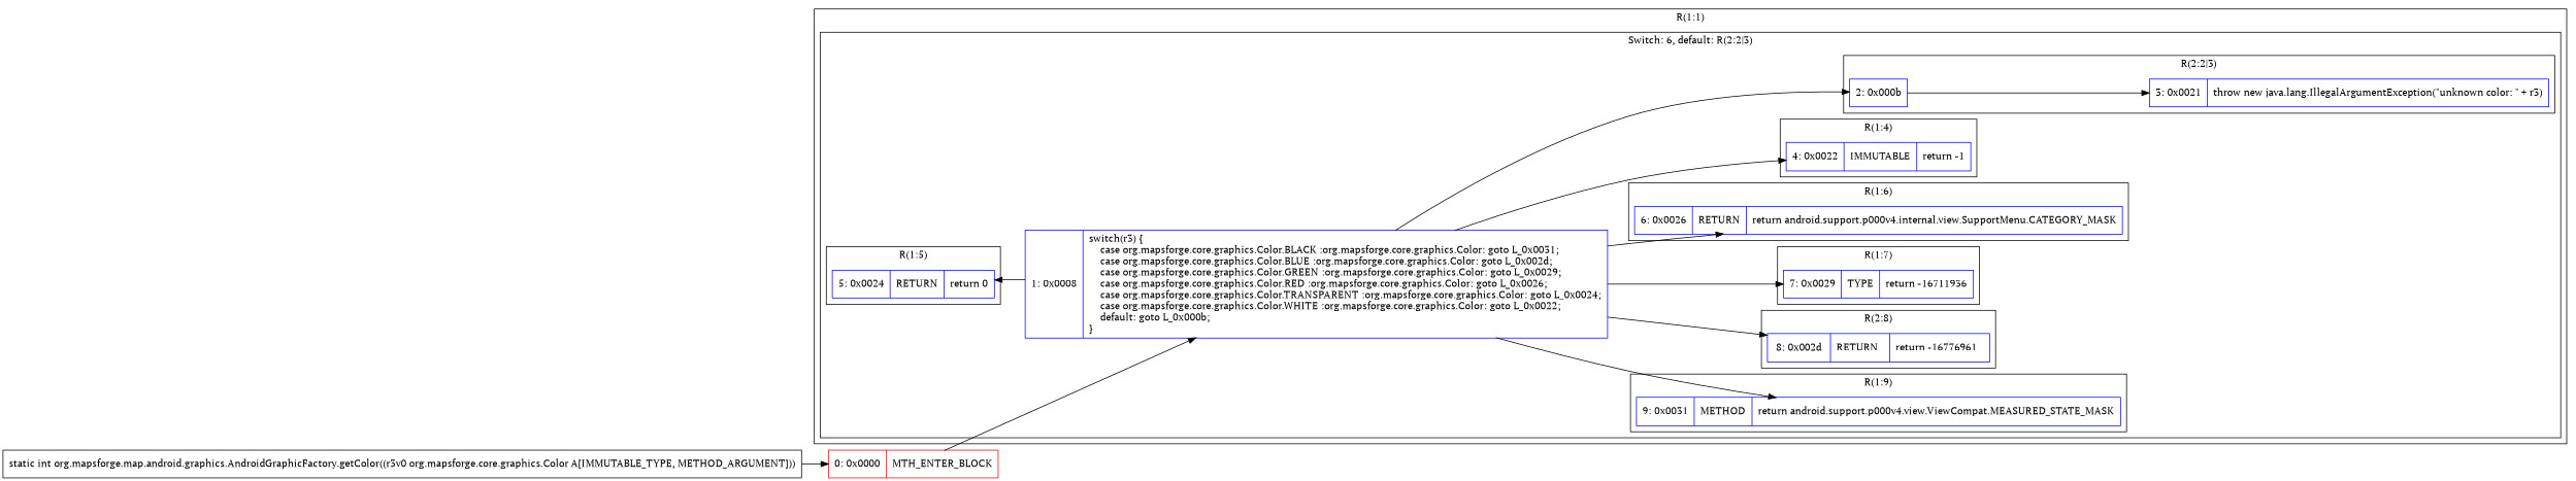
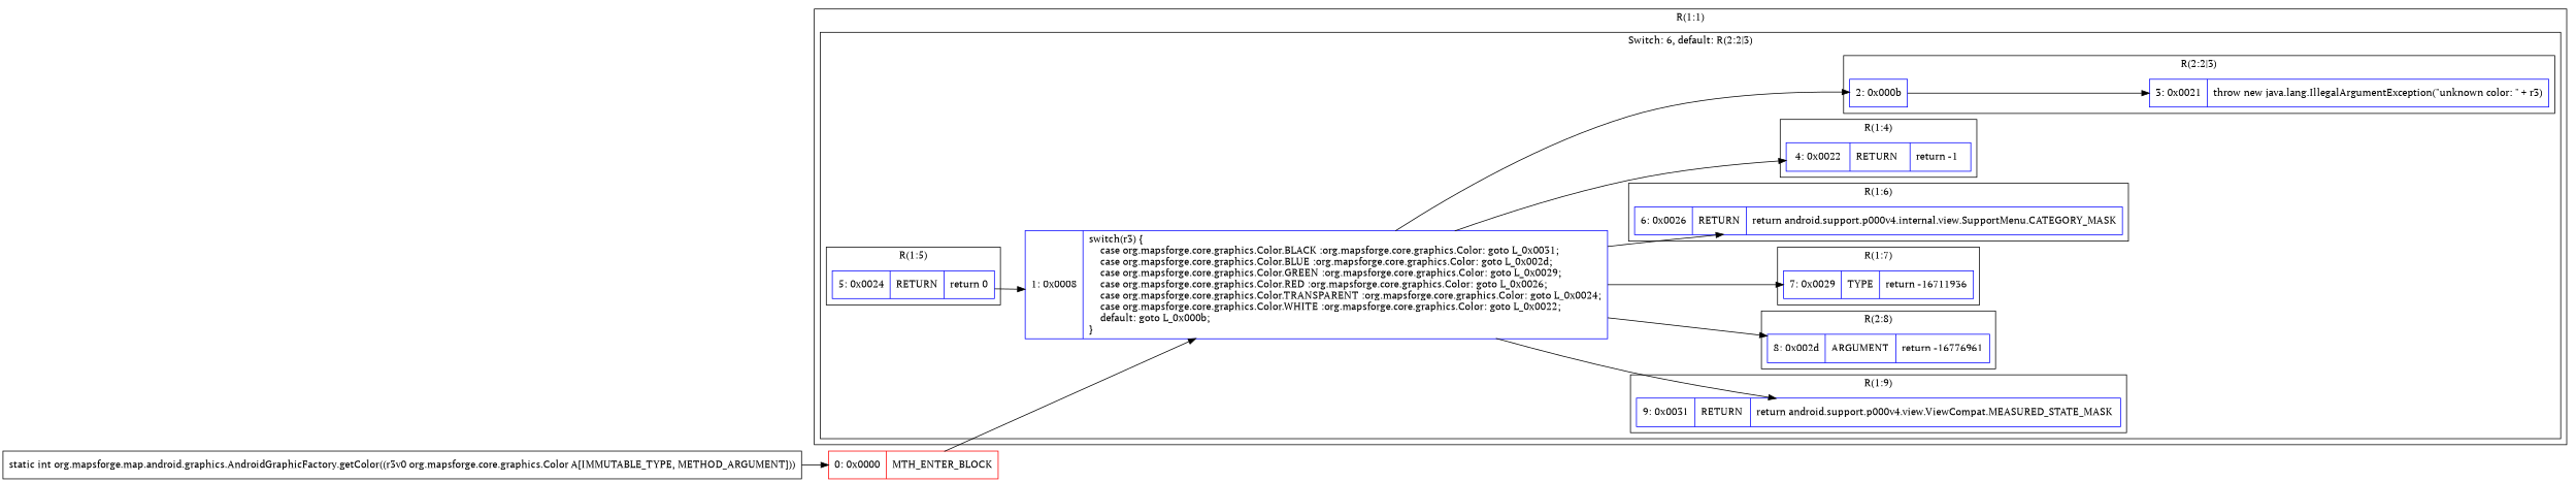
  digraph {
    fontname="PT Serif"
    rankdir=LR
    node [color=blue fontname="PT Serif" shape=record]
    edge [fontname="PT Serif"]
-   n1 [label="{9\:\ 0x0031|METHOD\l|return android.support.p000v4.view.ViewCompat.MEASURED_STATE_MASK\l}"]
-   n2 [label="{8\:\ 0x002d|RETURN\l|return \-16776961\l}"]
+   n1 [label="{9\:\ 0x0031|RETURN\l|return android.support.p000v4.view.ViewCompat.MEASURED_STATE_MASK\l}"]
+   n2 [label="{8\:\ 0x002d|ARGUMENT\l|return \-16776961\l}"]
    n3 [label="{7\:\ 0x0029|TYPE\l|return \-16711936\l}"]
    n4 [label="{6\:\ 0x0026|RETURN\l|return android.support.p000v4.internal.view.SupportMenu.CATEGORY_MASK\l}"]
    n5 [label="{5\:\ 0x0024|RETURN\l|return 0\l}"]
-   n6 [label="{4\:\ 0x0022|IMMUTABLE\l|return \-1\l}"]
+   n6 [label="{4\:\ 0x0022|RETURN\l|return \-1\l}"]
    n7 [label="{2\:\ 0x000b}"]
    n8 [label="{3\:\ 0x0021|throw new java.lang.IllegalArgumentException(\"unknown color: \" + r3)\l}"]
    n9 [label="{1\:\ 0x0008|switch(r3) \{\l    case org.mapsforge.core.graphics.Color.BLACK :org.mapsforge.core.graphics.Color: goto L_0x0031;\l    case org.mapsforge.core.graphics.Color.BLUE :org.mapsforge.core.graphics.Color: goto L_0x002d;\l    case org.mapsforge.core.graphics.Color.GREEN :org.mapsforge.core.graphics.Color: goto L_0x0029;\l    case org.mapsforge.core.graphics.Color.RED :org.mapsforge.core.graphics.Color: goto L_0x0026;\l    case org.mapsforge.core.graphics.Color.TRANSPARENT :org.mapsforge.core.graphics.Color: goto L_0x0024;\l    case org.mapsforge.core.graphics.Color.WHITE :org.mapsforge.core.graphics.Color: goto L_0x0022;\l    default: goto L_0x000b;\l\}\l}"]
    n10 [color=red label="{0\:\ 0x0000|MTH_ENTER_BLOCK\l}"]
    n11 [label="{static int org.mapsforge.map.android.graphics.AndroidGraphicFactory.getColor((r3v0 org.mapsforge.core.graphics.Color A[IMMUTABLE_TYPE, METHOD_ARGUMENT])) }" color=""]
    subgraph cluster_1 {
      label="R(1:1)"
      subgraph cluster_2 {
        label="Switch: 6, default: R(2:2|3)"
        n9
        subgraph cluster_3 {
          label="R(1:9)"
          n1
        }
        subgraph cluster_4 {
          label="R(2:8)"
          n2
        }
        subgraph cluster_5 {
          label="R(1:7)"
          n3
        }
        subgraph cluster_6 {
          label="R(1:6)"
          n4
        }
        subgraph cluster_7 {
          label="R(1:5)"
          n5
        }
        subgraph cluster_8 {
          label="R(1:4)"
          n6
        }
        subgraph cluster_9 {
          label="R(2:2|3)"
          n7
          n8
        }
      }
    }
    n7 -> n8
    n9 -> n1
    n9 -> n2
    n9 -> n3
    n9 -> n4
-   n9 -> n5
+   n5 -> n9
    n9 -> n6
    n9 -> n7
    n10 -> n9
    n11 -> n10
  }
